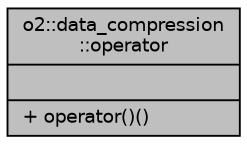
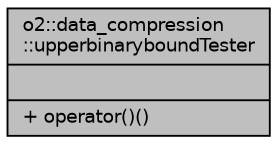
  digraph {
-   n1 [color=black fillcolor=grey75 fontcolor=black fontname=Helvetica fontsize=10 height=0.2 label="{o2::data_compression\l::operator\n||+ operator()()\l}" shape=record style=filled width=0.4]
+   n1 [color=black fillcolor=grey75 fontcolor=black fontname=Helvetica fontsize=10 height=0.2 label="{o2::data_compression\l::upperbinaryboundTester\n||+ operator()()\l}" shape=record style=filled width=0.4]
  }
